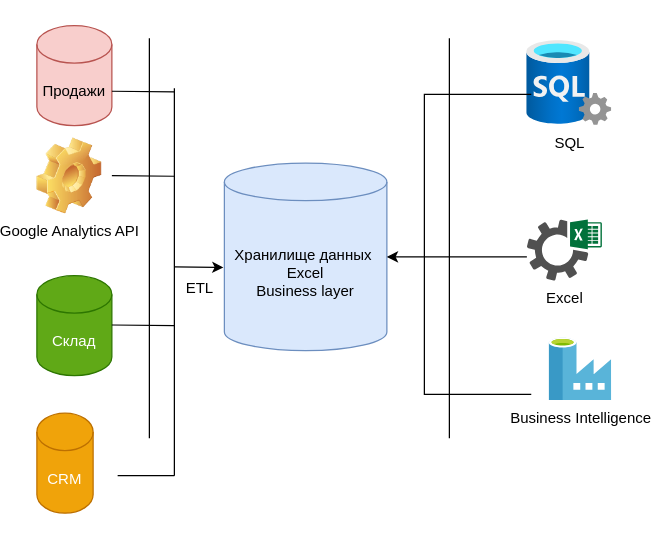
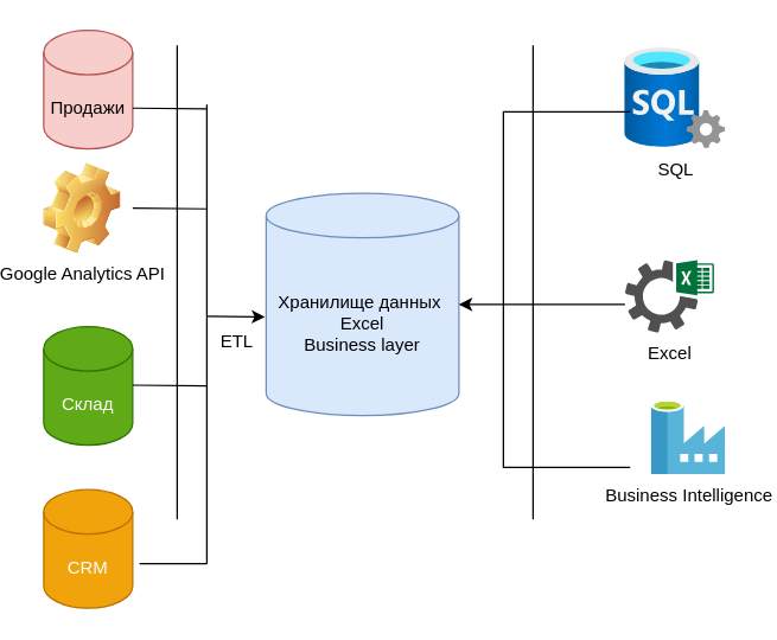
  <mxCell id="0" />
  <mxCell id="1" parent="0" />
  <mxCell id="2" value="Хранилище данных&amp;nbsp;&lt;br&gt;Excel&lt;br&gt;Business layer" style="shape=cylinder3;whiteSpace=wrap;html=1;boundedLbl=1;backgroundOutline=1;size=15;fillColor=#dae8fc;strokeColor=#6c8ebf;" vertex="1" parent="1"><mxGeometry x="170" y="130" width="130" height="150" as="geometry" /></mxCell>
  <mxCell id="3" value="" style="endArrow=none;html=1;" edge="1" parent="1"><mxGeometry width="50" height="50" relative="1" as="geometry"><mxPoint x="110" y="350" as="sourcePoint" /><mxPoint x="110" y="30" as="targetPoint" /></mxGeometry></mxCell>
  <mxCell id="4" value="" style="endArrow=none;html=1;" edge="1" parent="1"><mxGeometry width="50" height="50" relative="1" as="geometry"><mxPoint x="350" y="350" as="sourcePoint" /><mxPoint x="350" y="30" as="targetPoint" /></mxGeometry></mxCell>
  <mxCell id="5" value="Склад" style="shape=cylinder3;whiteSpace=wrap;html=1;boundedLbl=1;backgroundOutline=1;size=15;fillColor=#60a917;strokeColor=#2D7600;fontColor=#ffffff;" vertex="1" parent="1"><mxGeometry x="20" y="220" width="60" height="80" as="geometry" /></mxCell>
- <mxCell id="6" value="CRM" style="shape=cylinder3;whiteSpace=wrap;html=1;boundedLbl=1;backgroundOutline=1;size=15;fillColor=#f0a30a;strokeColor=#BD7000;fontColor=#ffffff;" vertex="1" parent="1"><mxGeometry x="20" y="330" width="45" height="80" as="geometry" /></mxCell>
+ <mxCell id="6" value="CRM" style="shape=cylinder3;whiteSpace=wrap;html=1;boundedLbl=1;backgroundOutline=1;size=15;fillColor=#f0a30a;strokeColor=#BD7000;fontColor=#ffffff;" vertex="1" parent="1"><mxGeometry x="20" y="330" width="60" height="80" as="geometry" /></mxCell>
  <mxCell id="7" value="Продажи" style="shape=cylinder3;whiteSpace=wrap;html=1;boundedLbl=1;backgroundOutline=1;size=15;fillColor=#f8cecc;strokeColor=#b85450;" vertex="1" parent="1"><mxGeometry x="20" y="20" width="60" height="80" as="geometry" /></mxCell>
  <mxCell id="8" value="Google Analytics API" style="shape=image;html=1;verticalLabelPosition=bottom;verticalAlign=top;imageAspect=1;aspect=fixed;image=img/clipart/Gear_128x128.png" vertex="1" parent="1"><mxGeometry x="20" y="110" width="52" height="61" as="geometry" /></mxCell>
  <mxCell id="9" value="" style="endArrow=none;html=1;" edge="1" parent="1"><mxGeometry width="50" height="50" relative="1" as="geometry"><mxPoint x="130" y="380" as="sourcePoint" /><mxPoint x="130" y="70" as="targetPoint" /></mxGeometry></mxCell>
  <mxCell id="10" value="" style="endArrow=none;html=1;entryX=1;entryY=0;entryDx=0;entryDy=52.5;entryPerimeter=0;" edge="1" parent="1" target="7"><mxGeometry width="50" height="50" relative="1" as="geometry"><mxPoint x="130" y="73" as="sourcePoint" /><mxPoint x="270" y="160" as="targetPoint" /></mxGeometry></mxCell>
  <mxCell id="11" value="" style="endArrow=none;html=1;entryX=1;entryY=0;entryDx=0;entryDy=52.5;entryPerimeter=0;" edge="1" parent="1"><mxGeometry width="50" height="50" relative="1" as="geometry"><mxPoint x="130" y="140.5" as="sourcePoint" /><mxPoint x="80" y="140" as="targetPoint" /></mxGeometry></mxCell>
  <mxCell id="12" value="" style="endArrow=none;html=1;entryX=1;entryY=0;entryDx=0;entryDy=52.5;entryPerimeter=0;" edge="1" parent="1"><mxGeometry width="50" height="50" relative="1" as="geometry"><mxPoint x="130" y="260" as="sourcePoint" /><mxPoint x="80" y="259.5" as="targetPoint" /></mxGeometry></mxCell>
  <mxCell id="13" value="" style="endArrow=none;html=1;" edge="1" parent="1"><mxGeometry width="50" height="50" relative="1" as="geometry"><mxPoint x="130" y="380" as="sourcePoint" /><mxPoint x="130" y="380" as="targetPoint" /><Array as="points"><mxPoint x="80" y="380" /></Array></mxGeometry></mxCell>
  <mxCell id="14" value="" style="endArrow=classic;html=1;entryX=-0.006;entryY=0.556;entryDx=0;entryDy=0;entryPerimeter=0;" edge="1" parent="1" target="2"><mxGeometry width="50" height="50" relative="1" as="geometry"><mxPoint x="130" y="213" as="sourcePoint" /><mxPoint x="270" y="160" as="targetPoint" /></mxGeometry></mxCell>
  <mxCell id="15" value="ETL" style="text;html=1;align=center;verticalAlign=middle;resizable=0;points=[];autosize=1;" vertex="1" parent="1"><mxGeometry x="130" y="220" width="40" height="20" as="geometry" /></mxCell>
  <mxCell id="16" value="Excel&lt;br&gt;" style="pointerEvents=1;shadow=0;dashed=0;html=1;strokeColor=none;fillColor=#505050;labelPosition=center;verticalLabelPosition=bottom;verticalAlign=top;outlineConnect=0;align=center;shape=mxgraph.office.services.excel_services;" vertex="1" parent="1"><mxGeometry x="412" y="175" width="60" height="49" as="geometry" /></mxCell>
  <mxCell id="17" value="SQL" style="aspect=fixed;html=1;points=[];align=center;image;fontSize=12;image=img/lib/azure2/databases/SQL_Server.svg;" vertex="1" parent="1"><mxGeometry x="412" y="32" width="68" height="68" as="geometry" /></mxCell>
  <mxCell id="18" value="Business Intelligence&lt;br&gt;" style="aspect=fixed;html=1;points=[];align=center;image;fontSize=12;image=img/lib/mscae/Data_Factory.svg;" vertex="1" parent="1"><mxGeometry x="430" y="270" width="50" height="50" as="geometry" /></mxCell>
  <mxCell id="19" value="" style="edgeStyle=elbowEdgeStyle;elbow=horizontal;endArrow=classic;html=1;entryX=1;entryY=0.5;entryDx=0;entryDy=0;entryPerimeter=0;" edge="1" parent="1" source="16" target="2"><mxGeometry width="50" height="50" relative="1" as="geometry"><mxPoint x="220" y="210" as="sourcePoint" /><mxPoint x="270" y="160" as="targetPoint" /><Array as="points"><mxPoint x="350" y="205" /></Array></mxGeometry></mxCell>
  <mxCell id="20" value="" style="shape=partialRectangle;whiteSpace=wrap;html=1;bottom=1;right=1;left=1;top=0;fillColor=none;routingCenterX=-0.5;rotation=90;" vertex="1" parent="1"><mxGeometry x="252.5" y="152.5" width="240" height="85" as="geometry" /></mxCell>
